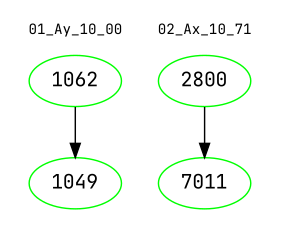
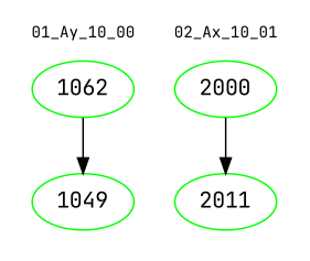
  digraph {
    fontname="JetBrains Mono"
    node [color=green fontname="JetBrains Mono"]
    edge [color=black fontname="JetBrains Mono"]
    n1 [label=1062]
    n2 [label=1049]
-   n3 [label=2800]
-   n4 [label=7011]
+   n3 [label=2000]
+   n4 [label=2011]
    subgraph cluster_1 {
      color=white
      fontsize=10
      label="01_Ay_10_00"
      n1
      n2
    }
    subgraph cluster_2 {
      color=white
      fontsize=10
-     label="02_Ax_10_71"
+     label="02_Ax_10_01"
      n3
      n4
    }
    n1 -> n2
    n3 -> n4
  }
